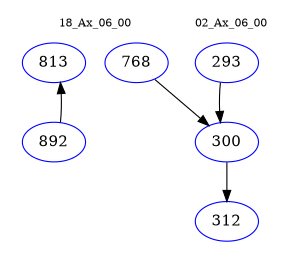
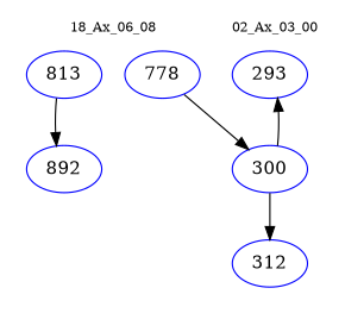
  digraph {
    node [color=blue]
    edge [color=black]
-   n1 [label=768]
+   n1 [label=778]
    n2 [label=813]
    n3 [label=892]
    n4 [label=293]
    n5 [label=300]
    n6 [label=312]
    subgraph cluster_1 {
      color=white
      fontsize=10
-     label="18_Ax_06_00"
+     label="18_Ax_06_08"
      n1
      n2
      n3
    }
    subgraph cluster_2 {
      color=white
      fontsize=10
-     label="02_Ax_06_00"
+     label="02_Ax_03_00"
      n4
      n5
      n6
    }
    n1 -> n5
-   n3 -> n2
-   n4 -> n5
+   n2 -> n3
+   n5 -> n4
    n5 -> n6
  }
